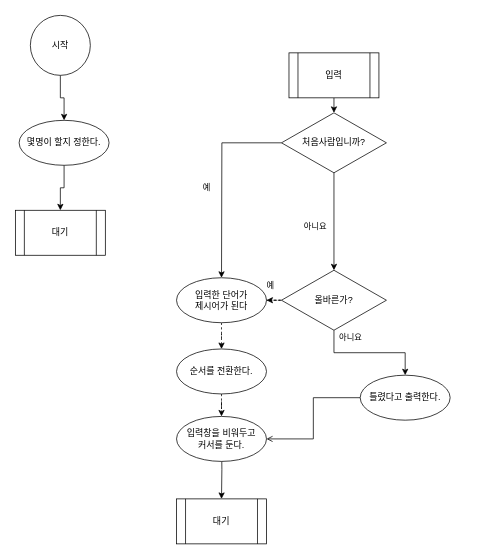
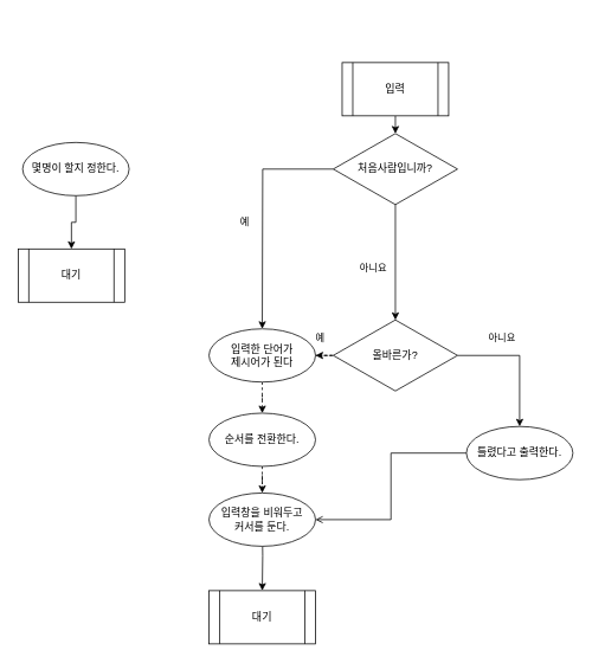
  <mxCell id="0" />
  <mxCell id="1" parent="0" />
- <mxCell id="2" value="" style="edgeStyle=orthogonalEdgeStyle;rounded=0;orthogonalLoop=1;jettySize=auto;html=1;" parent="1" source="3" target="5" edge="1"><mxGeometry relative="1" as="geometry" /></mxCell>
- <mxCell id="3" value="시작" style="ellipse;whiteSpace=wrap;html=1;aspect=fixed;" parent="1" vertex="1"><mxGeometry x="40" y="20" width="80" height="80" as="geometry" /></mxCell>
  <mxCell id="4" value="" style="edgeStyle=orthogonalEdgeStyle;rounded=0;orthogonalLoop=1;jettySize=auto;html=1;" parent="1" source="5" target="13" edge="1"><mxGeometry relative="1" as="geometry" /></mxCell>
  <mxCell id="5" value="몇명이 할지 정한다." style="ellipse;whiteSpace=wrap;html=1;" parent="1" vertex="1"><mxGeometry x="25" y="160" width="120" height="60" as="geometry" /></mxCell>
  <mxCell id="6" value="아니요" style="edgeStyle=orthogonalEdgeStyle;rounded=0;orthogonalLoop=1;jettySize=auto;html=1;" parent="1" source="8" target="10" edge="1"><mxGeometry x="-0.333" y="20" relative="1" as="geometry"><mxPoint as="offset" /></mxGeometry></mxCell>
  <mxCell id="7" value="예" style="edgeStyle=orthogonalEdgeStyle;rounded=0;orthogonalLoop=1;jettySize=auto;html=1;dashed=1;" edge="1" parent="1" source="8" target="12"><mxGeometry x="0.833" y="-20" relative="1" as="geometry"><mxPoint as="offset" /></mxGeometry></mxCell>
  <mxCell id="8" value="올바른가?" style="rhombus;whiteSpace=wrap;html=1;" parent="1" vertex="1"><mxGeometry x="375" y="360" width="140" height="80" as="geometry" /></mxCell>
  <mxCell id="9" value="" style="edgeStyle=orthogonalEdgeStyle;rounded=0;orthogonalLoop=1;jettySize=auto;html=1;entryX=1;entryY=0.5;entryDx=0;entryDy=0;endArrow=open;" parent="1" source="10" target="23" edge="1"><mxGeometry relative="1" as="geometry"><mxPoint x="585" y="600" as="targetPoint" /></mxGeometry></mxCell>
- <mxCell id="10" value="틀렸다고 출력한다." style="ellipse;whiteSpace=wrap;html=1;" parent="1" vertex="1"><mxGeometry x="480" y="500" width="120" height="60" as="geometry" /></mxCell>
+ <mxCell id="10" value="틀렸다고 출력한다." style="ellipse;whiteSpace=wrap;html=1;" parent="1" vertex="1"><mxGeometry x="525" y="480" width="120" height="60" as="geometry" /></mxCell>
  <mxCell id="11" value="" style="edgeStyle=orthogonalEdgeStyle;rounded=0;orthogonalLoop=1;jettySize=auto;html=1;entryX=0.5;entryY=0;entryDx=0;entryDy=0;dashed=1;" parent="1" source="12" edge="1" target="21"><mxGeometry relative="1" as="geometry"><mxPoint x="295" y="475" as="targetPoint" /></mxGeometry></mxCell>
  <mxCell id="12" value="입력한 단어가&lt;br&gt;제시어가 된다" style="ellipse;whiteSpace=wrap;html=1;" parent="1" vertex="1"><mxGeometry x="235" y="370" width="120" height="60" as="geometry" /></mxCell>
  <mxCell id="13" value="대기" style="shape=process;whiteSpace=wrap;html=1;backgroundOutline=1;" parent="1" vertex="1"><mxGeometry x="20" y="280" width="120" height="60" as="geometry" /></mxCell>
  <mxCell id="14" value="" style="edgeStyle=orthogonalEdgeStyle;rounded=0;orthogonalLoop=1;jettySize=auto;html=1;" parent="1" source="15" edge="1"><mxGeometry relative="1" as="geometry"><mxPoint x="445" y="150" as="targetPoint" /></mxGeometry></mxCell>
  <mxCell id="15" value="입력" style="shape=process;whiteSpace=wrap;html=1;backgroundOutline=1;" parent="1" vertex="1"><mxGeometry x="385" y="70" width="120" height="60" as="geometry" /></mxCell>
  <mxCell id="16" value="예" style="edgeStyle=orthogonalEdgeStyle;rounded=0;orthogonalLoop=1;jettySize=auto;html=1;" parent="1" source="18" edge="1"><mxGeometry x="0.071" y="-20" relative="1" as="geometry"><mxPoint x="295" y="370" as="targetPoint" /><mxPoint as="offset" /></mxGeometry></mxCell>
  <mxCell id="17" value="아니요" style="edgeStyle=orthogonalEdgeStyle;rounded=0;orthogonalLoop=1;jettySize=auto;html=1;entryX=0.5;entryY=0;entryDx=0;entryDy=0;" parent="1" source="18" target="8" edge="1"><mxGeometry x="0.077" y="-25" relative="1" as="geometry"><mxPoint y="1" as="offset" /></mxGeometry></mxCell>
  <mxCell id="18" value="처음사람입니까?" style="rhombus;whiteSpace=wrap;html=1;" parent="1" vertex="1"><mxGeometry x="375" y="150" width="140" height="80" as="geometry" /></mxCell>
  <mxCell id="19" value="" style="edgeStyle=orthogonalEdgeStyle;rounded=0;orthogonalLoop=1;jettySize=auto;html=1;" parent="1" target="22" edge="1"><mxGeometry relative="1" as="geometry"><mxPoint x="295" y="585" as="sourcePoint" /></mxGeometry></mxCell>
  <mxCell id="20" value="" style="edgeStyle=orthogonalEdgeStyle;rounded=0;orthogonalLoop=1;jettySize=auto;html=1;dashed=1;" edge="1" parent="1" source="21" target="23"><mxGeometry relative="1" as="geometry" /></mxCell>
  <mxCell id="21" value="순서를 전환한다." style="ellipse;whiteSpace=wrap;html=1;" parent="1" vertex="1"><mxGeometry x="235" y="465" width="120" height="60" as="geometry" /></mxCell>
  <mxCell id="22" value="대기" style="shape=process;whiteSpace=wrap;html=1;backgroundOutline=1;" parent="1" vertex="1"><mxGeometry x="235" y="665" width="120" height="60" as="geometry" /></mxCell>
  <mxCell id="23" value="입력창을 비워두고&lt;br&gt;커서를 둔다." style="ellipse;whiteSpace=wrap;html=1;" vertex="1" parent="1"><mxGeometry x="235" y="555" width="120" height="60" as="geometry" /></mxCell>
